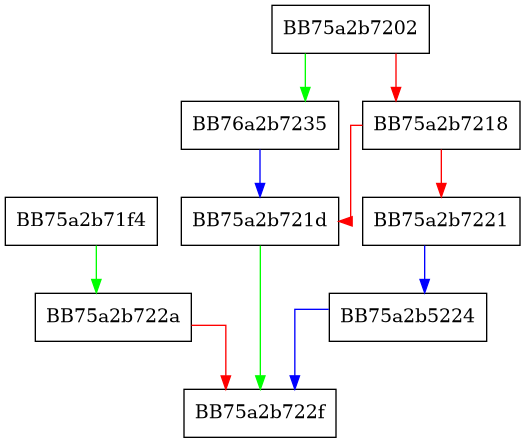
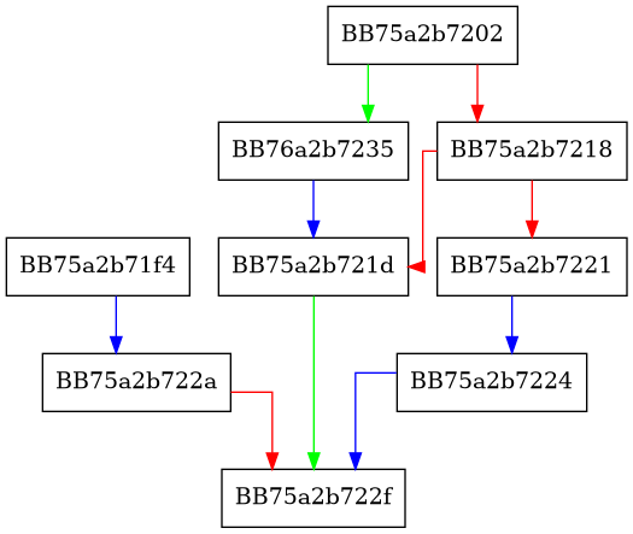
  digraph {
    splines=ortho
    node [shape=box]
    edge [color=red]
    BB75a2b71f4
    BB75a2b722a
    BB75a2b722f
    n4 [label=BB76a2b7235]
    BB75a2b7202
    BB75a2b7218
    BB75a2b721d
    BB75a2b7221
-   BB75a2b7224 [label=BB75a2b5224]
-   BB75a2b71f4 -> BB75a2b722a [color=green]
+   BB75a2b7224
+   BB75a2b71f4 -> BB75a2b722a [color=blue]
    BB75a2b722a -> BB75a2b722f
    n4 -> BB75a2b721d [color=blue]
    BB75a2b7202 -> n4 [color=green]
    BB75a2b7202 -> BB75a2b7218
    BB75a2b7218 -> BB75a2b721d
    BB75a2b7218 -> BB75a2b7221
    BB75a2b721d -> BB75a2b722f [color=green]
    BB75a2b7221 -> BB75a2b7224 [color=blue]
    BB75a2b7224 -> BB75a2b722f [color=blue]
  }
